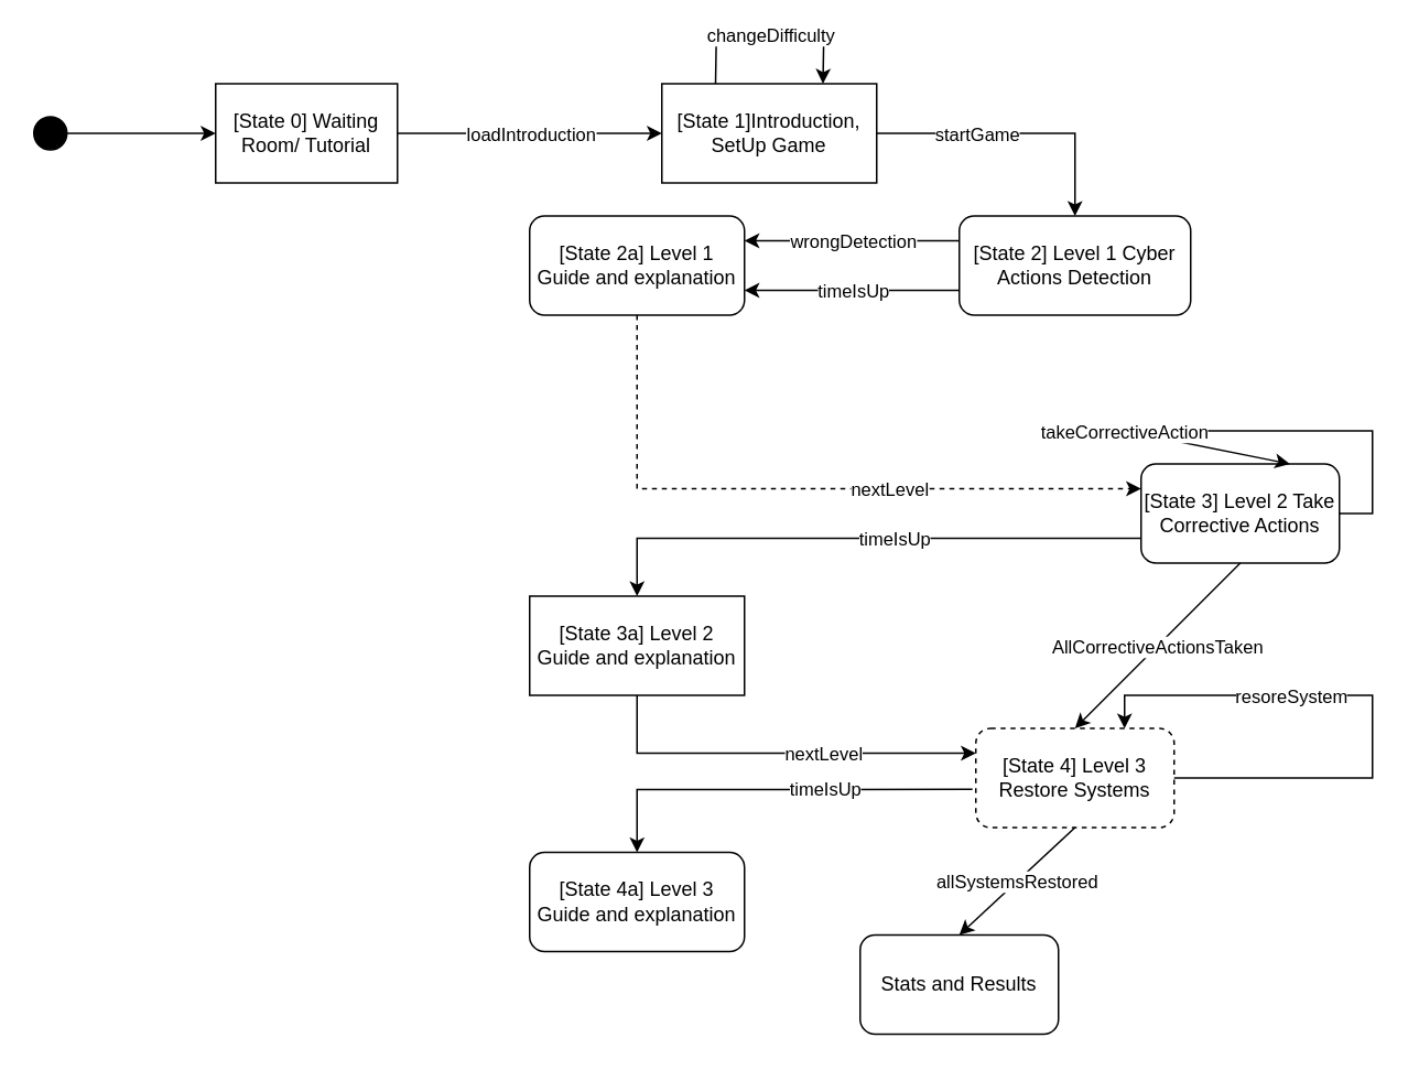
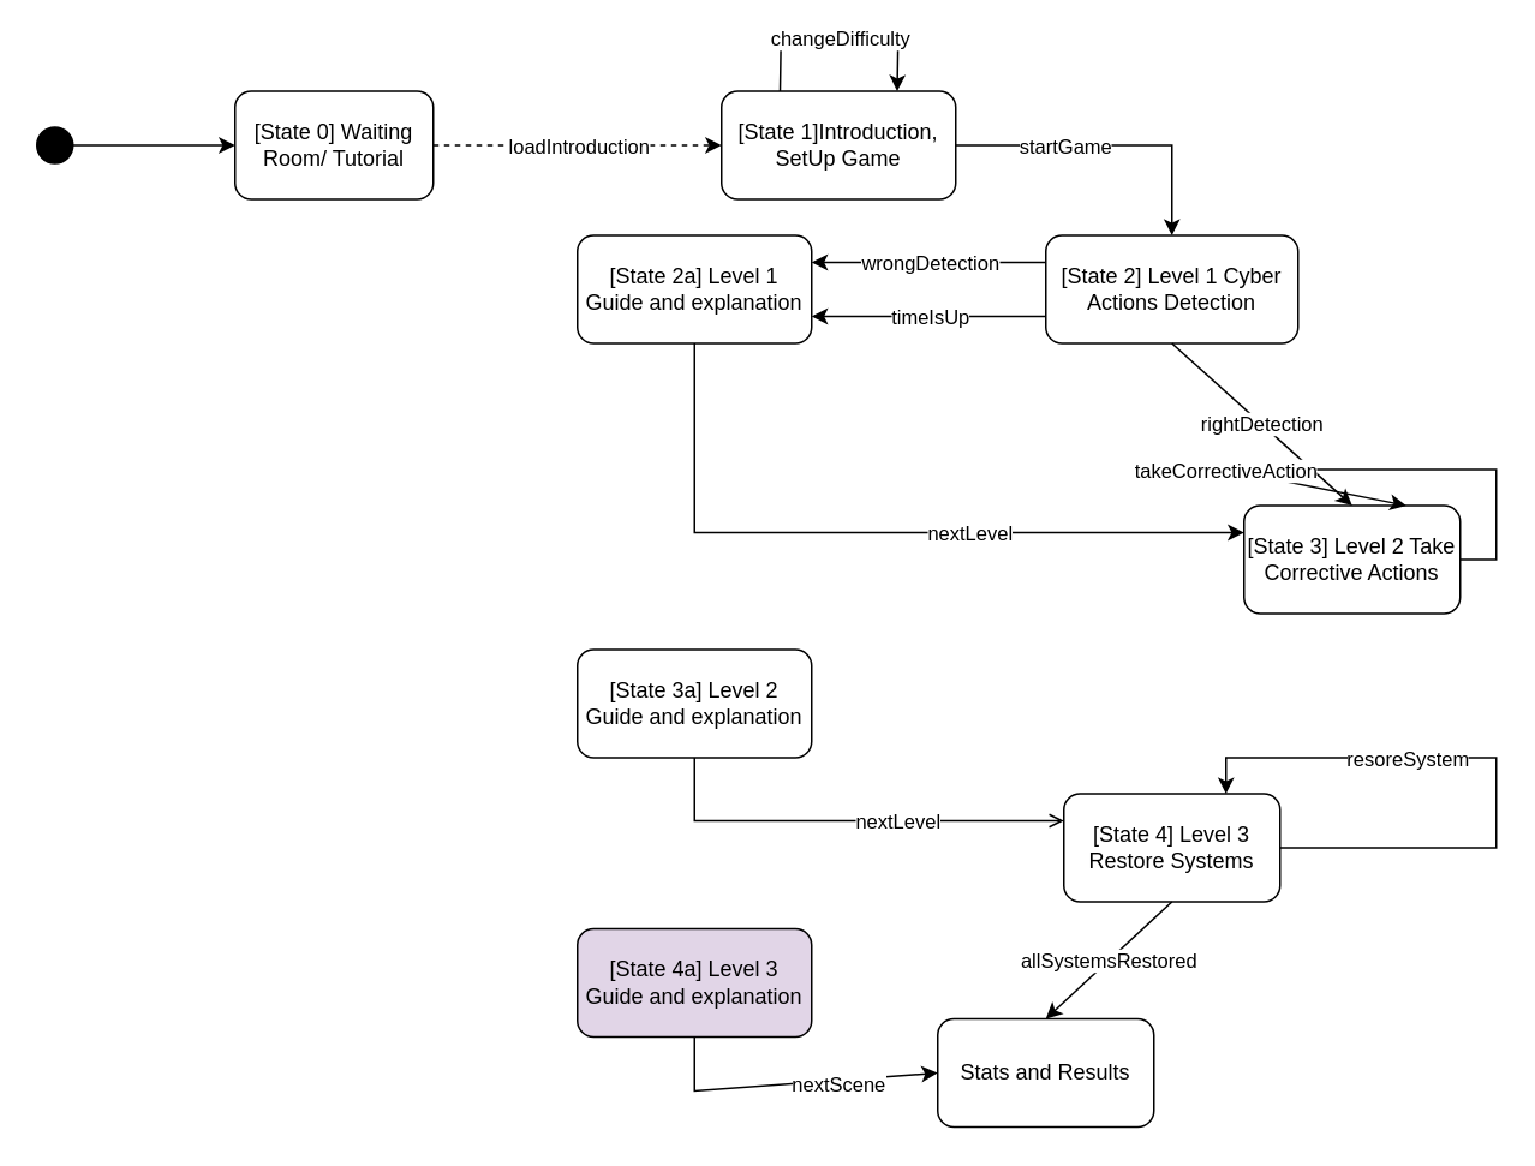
  <mxCell id="0" />
  <mxCell id="1" parent="0" />
- <mxCell id="2" value="[State 0] Waiting Room/ Tutorial" style="whiteSpace=wrap;html=1;rounded=0;" vertex="1" parent="1"><mxGeometry x="130" y="50" width="110" height="60" as="geometry" /></mxCell>
+ <mxCell id="2" value="[State 0] Waiting Room/ Tutorial" style="rounded=1;whiteSpace=wrap;html=1;" vertex="1" parent="1"><mxGeometry x="130" y="50" width="110" height="60" as="geometry" /></mxCell>
  <mxCell id="3" style="edgeStyle=orthogonalEdgeStyle;rounded=0;orthogonalLoop=1;jettySize=auto;html=1;entryX=0;entryY=0.5;entryDx=0;entryDy=0;" edge="1" parent="1" source="4" target="2"><mxGeometry relative="1" as="geometry" /></mxCell>
  <mxCell id="4" value="" style="ellipse;whiteSpace=wrap;html=1;aspect=fixed;fillColor=#000000;" vertex="1" parent="1"><mxGeometry x="20" y="70" width="20" height="20" as="geometry" /></mxCell>
- <mxCell id="5" value="" style="endArrow=classic;html=1;rounded=0;exitX=1;exitY=0.5;exitDx=0;exitDy=0;" edge="1" parent="1" source="2" target="7"><mxGeometry relative="1" as="geometry"><mxPoint x="244" y="79.5" as="sourcePoint" /><mxPoint x="344" y="79.5" as="targetPoint" /></mxGeometry></mxCell>
+ <mxCell id="5" value="" style="endArrow=classic;html=1;rounded=0;exitX=1;exitY=0.5;exitDx=0;exitDy=0;dashed=1;" edge="1" parent="1" source="2" target="7"><mxGeometry relative="1" as="geometry"><mxPoint x="244" y="79.5" as="sourcePoint" /><mxPoint x="344" y="79.5" as="targetPoint" /></mxGeometry></mxCell>
  <mxCell id="6" value="loadIntroduction" style="edgeLabel;resizable=0;html=1;;align=center;verticalAlign=middle;" connectable="0" vertex="1" parent="5"><mxGeometry relative="1" as="geometry" /></mxCell>
- <mxCell id="7" value="[State 1]Introduction, SetUp Game" style="whiteSpace=wrap;html=1;rounded=0;" vertex="1" parent="1"><mxGeometry x="400" y="50" width="130" height="60" as="geometry" /></mxCell>
+ <mxCell id="7" value="[State 1]Introduction, SetUp Game" style="rounded=1;whiteSpace=wrap;html=1;" vertex="1" parent="1"><mxGeometry x="400" y="50" width="130" height="60" as="geometry" /></mxCell>
  <mxCell id="8" value="" style="endArrow=classic;html=1;rounded=0;exitX=0.25;exitY=0;exitDx=0;exitDy=0;entryX=0.75;entryY=0;entryDx=0;entryDy=0;" edge="1" parent="1" source="7" target="7"><mxGeometry relative="1" as="geometry"><mxPoint x="290" y="370" as="sourcePoint" /><mxPoint x="390" y="370" as="targetPoint" /><Array as="points"><mxPoint x="433" y="20" /><mxPoint x="465" y="20" /><mxPoint x="498" y="20" /></Array></mxGeometry></mxCell>
  <mxCell id="9" value="changeDifficulty" style="edgeLabel;resizable=0;html=1;;align=center;verticalAlign=middle;rotation=0;" connectable="0" vertex="1" parent="8"><mxGeometry relative="1" as="geometry" /></mxCell>
  <mxCell id="10" value="" style="endArrow=classic;html=1;rounded=0;exitX=1;exitY=0.5;exitDx=0;exitDy=0;entryX=0.5;entryY=0;entryDx=0;entryDy=0;" edge="1" parent="1" source="7" target="12"><mxGeometry relative="1" as="geometry"><mxPoint x="290" y="340" as="sourcePoint" /><mxPoint x="660" y="200" as="targetPoint" /><Array as="points"><mxPoint x="650" y="80" /></Array></mxGeometry></mxCell>
  <mxCell id="11" value="startGame" style="edgeLabel;resizable=0;html=1;;align=center;verticalAlign=middle;" connectable="0" vertex="1" parent="10"><mxGeometry relative="1" as="geometry"><mxPoint x="-25" as="offset" /></mxGeometry></mxCell>
  <mxCell id="12" value="[State 2] Level 1 Cyber Actions Detection" style="rounded=1;whiteSpace=wrap;html=1;" vertex="1" parent="1"><mxGeometry x="580" y="130" width="140" height="60" as="geometry" /></mxCell>
+ <mxCell id="13" value="" style="endArrow=classic;html=1;rounded=0;exitX=0.5;exitY=1;exitDx=0;exitDy=0;entryX=0.5;entryY=0;entryDx=0;entryDy=0;" edge="1" parent="1" source="12" target="20"><mxGeometry relative="1" as="geometry"><mxPoint x="250" y="340" as="sourcePoint" /><mxPoint x="650" y="290" as="targetPoint" /></mxGeometry></mxCell>
+ <mxCell id="14" value="rightDetection" style="edgeLabel;resizable=0;html=1;;align=center;verticalAlign=middle;" connectable="0" vertex="1" parent="13"><mxGeometry relative="1" as="geometry" /></mxCell>
  <mxCell id="15" value="" style="endArrow=classic;html=1;rounded=0;exitX=0;exitY=0.25;exitDx=0;exitDy=0;entryX=1;entryY=0.25;entryDx=0;entryDy=0;" edge="1" parent="1" source="12" target="17"><mxGeometry relative="1" as="geometry"><mxPoint x="250" y="340" as="sourcePoint" /><mxPoint x="450" y="160" as="targetPoint" /></mxGeometry></mxCell>
  <mxCell id="16" value="wrongDetection" style="edgeLabel;resizable=0;html=1;;align=center;verticalAlign=middle;" connectable="0" vertex="1" parent="15"><mxGeometry relative="1" as="geometry" /></mxCell>
  <mxCell id="17" value="[State 2a] Level 1 Guide and explanation" style="rounded=1;whiteSpace=wrap;html=1;" vertex="1" parent="1"><mxGeometry x="320" y="130" width="130" height="60" as="geometry" /></mxCell>
  <mxCell id="18" value="" style="endArrow=classic;html=1;rounded=0;exitX=0;exitY=0.75;exitDx=0;exitDy=0;entryX=1;entryY=0.75;entryDx=0;entryDy=0;" edge="1" parent="1" source="12" target="17"><mxGeometry relative="1" as="geometry"><mxPoint x="250" y="340" as="sourcePoint" /><mxPoint x="350" y="340" as="targetPoint" /></mxGeometry></mxCell>
  <mxCell id="19" value="timeIsUp" style="edgeLabel;resizable=0;html=1;;align=center;verticalAlign=middle;" connectable="0" vertex="1" parent="18"><mxGeometry relative="1" as="geometry" /></mxCell>
  <mxCell id="20" value="[State 3] Level 2 Take Corrective Actions" style="rounded=1;whiteSpace=wrap;html=1;" vertex="1" parent="1"><mxGeometry x="690" y="280" width="120" height="60" as="geometry" /></mxCell>
- <mxCell id="21" value="" style="endArrow=classic;html=1;rounded=0;exitX=0.5;exitY=1;exitDx=0;exitDy=0;entryX=0;entryY=0.25;entryDx=0;entryDy=0;dashed=1;" edge="1" parent="1" source="17" target="20"><mxGeometry relative="1" as="geometry"><mxPoint x="250" y="340" as="sourcePoint" /><mxPoint x="350" y="340" as="targetPoint" /><Array as="points"><mxPoint x="385" y="295" /></Array></mxGeometry></mxCell>
+ <mxCell id="21" value="" style="endArrow=classic;html=1;rounded=0;exitX=0.5;exitY=1;exitDx=0;exitDy=0;entryX=0;entryY=0.25;entryDx=0;entryDy=0;" edge="1" parent="1" source="17" target="20"><mxGeometry relative="1" as="geometry"><mxPoint x="250" y="340" as="sourcePoint" /><mxPoint x="350" y="340" as="targetPoint" /><Array as="points"><mxPoint x="385" y="295" /></Array></mxGeometry></mxCell>
  <mxCell id="22" value="nextLevel" style="edgeLabel;resizable=0;html=1;;align=center;verticalAlign=middle;" connectable="0" vertex="1" parent="21"><mxGeometry relative="1" as="geometry"><mxPoint x="52" as="offset" /></mxGeometry></mxCell>
- <mxCell id="23" value="[State 4] Level 3 Restore Systems" style="rounded=1;whiteSpace=wrap;html=1;dashed=1;" vertex="1" parent="1"><mxGeometry x="590" y="440" width="120" height="60" as="geometry" /></mxCell>
- <mxCell id="24" value="" style="endArrow=classic;html=1;rounded=0;exitX=0.5;exitY=1;exitDx=0;exitDy=0;entryX=0.5;entryY=0;entryDx=0;entryDy=0;" edge="1" parent="1" source="20" target="23"><mxGeometry relative="1" as="geometry"><mxPoint x="250" y="410" as="sourcePoint" /><mxPoint x="350" y="410" as="targetPoint" /></mxGeometry></mxCell>
- <mxCell id="25" value="AllCorrectiveActionsTaken" style="edgeLabel;resizable=0;html=1;;align=center;verticalAlign=middle;" connectable="0" vertex="1" parent="24"><mxGeometry relative="1" as="geometry" /></mxCell>
- <mxCell id="26" value="[State 3a] Level 2 Guide and explanation" style="whiteSpace=wrap;html=1;rounded=0;" vertex="1" parent="1"><mxGeometry x="320" y="360" width="130" height="60" as="geometry" /></mxCell>
- <mxCell id="27" value="" style="endArrow=classic;html=1;rounded=0;exitX=0;exitY=0.75;exitDx=0;exitDy=0;entryX=0.5;entryY=0;entryDx=0;entryDy=0;" edge="1" parent="1" source="20" target="26"><mxGeometry relative="1" as="geometry"><mxPoint x="250" y="410" as="sourcePoint" /><mxPoint x="350" y="410" as="targetPoint" /><Array as="points"><mxPoint x="385" y="325" /></Array></mxGeometry></mxCell>
- <mxCell id="28" value="timeIsUp" style="edgeLabel;resizable=0;html=1;;align=center;verticalAlign=middle;" connectable="0" vertex="1" parent="27"><mxGeometry relative="1" as="geometry"><mxPoint x="20" as="offset" /></mxGeometry></mxCell>
- <mxCell id="29" value="" style="endArrow=classic;html=1;rounded=0;exitX=0.5;exitY=1;exitDx=0;exitDy=0;entryX=0;entryY=0.25;entryDx=0;entryDy=0;" edge="1" parent="1" source="26" target="23"><mxGeometry relative="1" as="geometry"><mxPoint x="250" y="340" as="sourcePoint" /><mxPoint x="350" y="340" as="targetPoint" /><Array as="points"><mxPoint x="385" y="455" /></Array></mxGeometry></mxCell>
+ <mxCell id="23" value="[State 4] Level 3 Restore Systems" style="rounded=1;whiteSpace=wrap;html=1;" vertex="1" parent="1"><mxGeometry x="590" y="440" width="120" height="60" as="geometry" /></mxCell>
+ <mxCell id="26" value="[State 3a] Level 2 Guide and explanation" style="rounded=1;whiteSpace=wrap;html=1;" vertex="1" parent="1"><mxGeometry x="320" y="360" width="130" height="60" as="geometry" /></mxCell>
+ <mxCell id="29" value="" style="endArrow=open;html=1;rounded=0;exitX=0.5;exitY=1;exitDx=0;exitDy=0;entryX=0;entryY=0.25;entryDx=0;entryDy=0;" edge="1" parent="1" source="26" target="23"><mxGeometry relative="1" as="geometry"><mxPoint x="250" y="340" as="sourcePoint" /><mxPoint x="350" y="340" as="targetPoint" /><Array as="points"><mxPoint x="385" y="455" /></Array></mxGeometry></mxCell>
  <mxCell id="30" value="nextLevel" style="edgeLabel;resizable=0;html=1;;align=center;verticalAlign=middle;" connectable="0" vertex="1" parent="29"><mxGeometry relative="1" as="geometry"><mxPoint x="27" as="offset" /></mxGeometry></mxCell>
  <mxCell id="31" value="" style="endArrow=classic;html=1;rounded=0;exitX=1;exitY=0.5;exitDx=0;exitDy=0;entryX=0.75;entryY=0;entryDx=0;entryDy=0;" edge="1" parent="1" source="20" target="20"><mxGeometry relative="1" as="geometry"><mxPoint x="250" y="340" as="sourcePoint" /><mxPoint x="350" y="340" as="targetPoint" /><Array as="points"><mxPoint x="830" y="310" /><mxPoint x="830" y="260" /><mxPoint x="680" y="260" /></Array></mxGeometry></mxCell>
  <mxCell id="32" value="takeCorrectiveAction" style="edgeLabel;resizable=0;html=1;;align=center;verticalAlign=middle;" connectable="0" vertex="1" parent="31"><mxGeometry relative="1" as="geometry"><mxPoint x="-60" as="offset" /></mxGeometry></mxCell>
  <mxCell id="33" value="" style="endArrow=classic;html=1;rounded=0;exitX=1;exitY=0.5;exitDx=0;exitDy=0;entryX=0.75;entryY=0;entryDx=0;entryDy=0;" edge="1" parent="1" source="23" target="23"><mxGeometry relative="1" as="geometry"><mxPoint x="760" y="469.66" as="sourcePoint" /><mxPoint x="860" y="469.66" as="targetPoint" /><Array as="points"><mxPoint x="830" y="470" /><mxPoint x="830" y="420" /><mxPoint x="680" y="420" /></Array></mxGeometry></mxCell>
  <mxCell id="34" value="resoreSystem" style="edgeLabel;resizable=0;html=1;;align=center;verticalAlign=middle;" connectable="0" vertex="1" parent="33"><mxGeometry relative="1" as="geometry"><mxPoint x="-50" as="offset" /></mxGeometry></mxCell>
- <mxCell id="35" value="[State 4a] Level 3 Guide and explanation" style="rounded=1;whiteSpace=wrap;html=1;" vertex="1" parent="1"><mxGeometry x="320" y="515" width="130" height="60" as="geometry" /></mxCell>
- <mxCell id="36" value="" style="endArrow=classic;html=1;rounded=0;exitX=-0.017;exitY=0.615;exitDx=0;exitDy=0;exitPerimeter=0;entryX=0.5;entryY=0;entryDx=0;entryDy=0;" edge="1" parent="1" source="23" target="35"><mxGeometry relative="1" as="geometry"><mxPoint x="460" y="420" as="sourcePoint" /><mxPoint x="560" y="420" as="targetPoint" /><Array as="points"><mxPoint x="385" y="477" /></Array></mxGeometry></mxCell>
- <mxCell id="37" value="timeIsUp" style="edgeLabel;resizable=0;html=1;;align=center;verticalAlign=middle;" connectable="0" vertex="1" parent="36"><mxGeometry relative="1" as="geometry"><mxPoint x="31" as="offset" /></mxGeometry></mxCell>
+ <mxCell id="35" value="[State 4a] Level 3 Guide and explanation" style="rounded=1;whiteSpace=wrap;html=1;fillColor=#e1d5e7;" vertex="1" parent="1"><mxGeometry x="320" y="515" width="130" height="60" as="geometry" /></mxCell>
  <mxCell id="38" value="Stats and Results" style="rounded=1;whiteSpace=wrap;html=1;" vertex="1" parent="1"><mxGeometry x="520" y="565" width="120" height="60" as="geometry" /></mxCell>
  <mxCell id="39" value="" style="endArrow=classic;html=1;rounded=0;exitX=0.5;exitY=1;exitDx=0;exitDy=0;entryX=0.5;entryY=0;entryDx=0;entryDy=0;" edge="1" parent="1" source="23" target="38"><mxGeometry relative="1" as="geometry"><mxPoint x="430" y="420" as="sourcePoint" /><mxPoint x="530" y="420" as="targetPoint" /></mxGeometry></mxCell>
  <mxCell id="40" value="allSystemsRestored" style="edgeLabel;resizable=0;html=1;;align=center;verticalAlign=middle;" connectable="0" vertex="1" parent="39"><mxGeometry relative="1" as="geometry" /></mxCell>
+ <mxCell id="41" value="" style="endArrow=classic;html=1;rounded=0;exitX=0.5;exitY=1;exitDx=0;exitDy=0;entryX=0;entryY=0.5;entryDx=0;entryDy=0;" edge="1" parent="1" source="35" target="38"><mxGeometry relative="1" as="geometry"><mxPoint x="430" y="420" as="sourcePoint" /><mxPoint x="530" y="420" as="targetPoint" /><Array as="points"><mxPoint x="385" y="605" /></Array></mxGeometry></mxCell>
+ <mxCell id="42" value="nextScene" style="edgeLabel;resizable=0;html=1;;align=center;verticalAlign=middle;" connectable="0" vertex="1" parent="41"><mxGeometry relative="1" as="geometry"><mxPoint x="27" as="offset" /></mxGeometry></mxCell>
